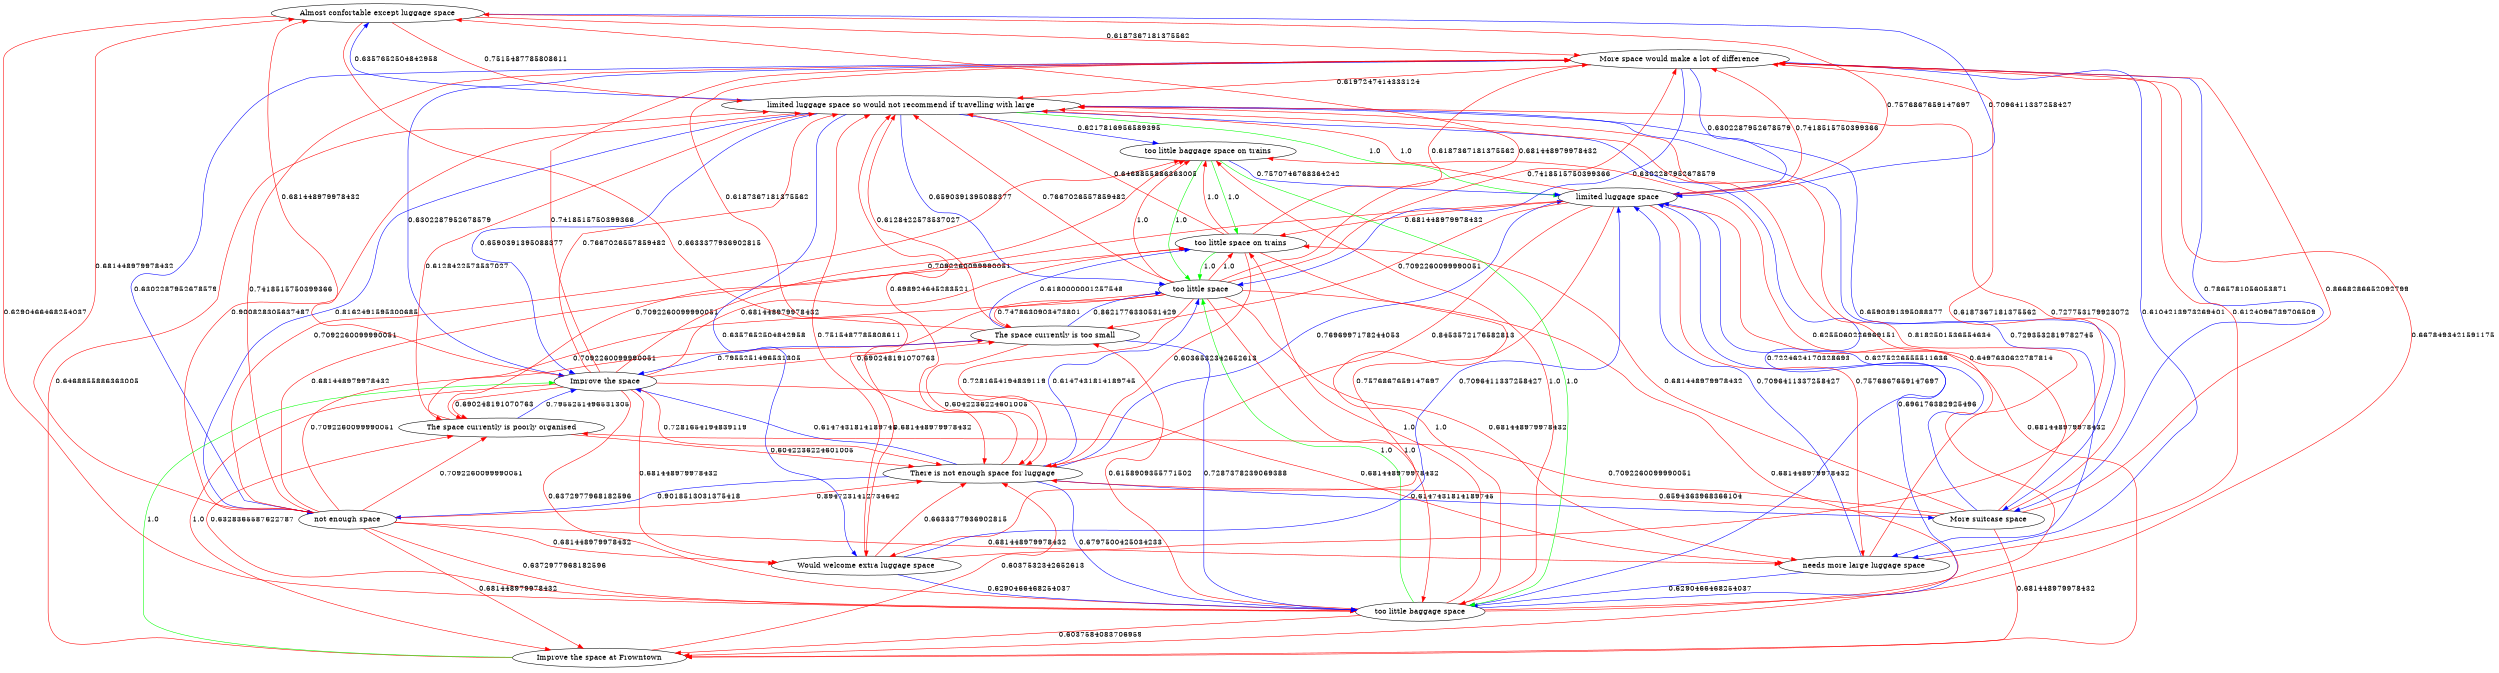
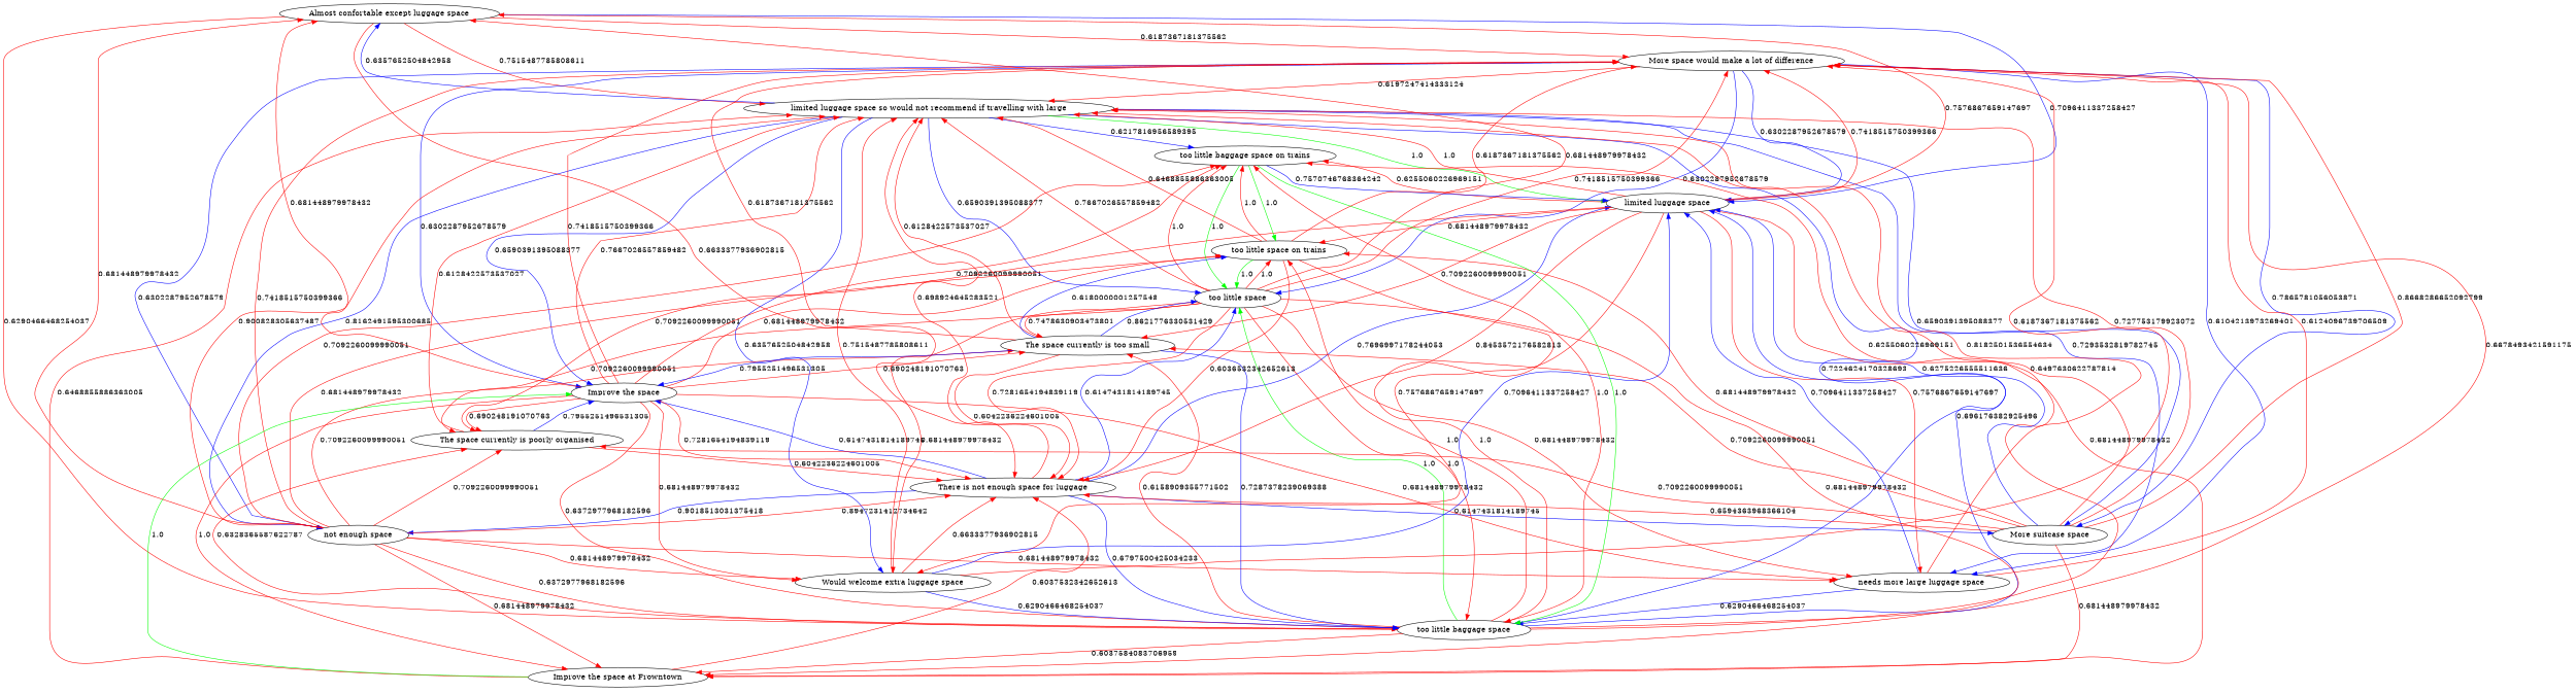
  digraph {
    edge [color=red]
    "Almost confortable except luggage space"
    "More space would make a lot of difference"
    "There is not enough space for luggage"
    "limited luggage space so would not recommend if travelling with large"
    "limited luggage space"
    "too little baggage space"
    "Improve the space"
    "needs more large luggage space"
    "More suitcase space"
    "not enough space"
    "too little space"
    "Would welcome extra luggage space"
    "too little baggage space on trains"
    "Improve the space at Frowntown"
    "The space currently is poorly organised"
    "The space currently is too small"
    "too little space on trains"
    "Almost confortable except luggage space" -> "More space would make a lot of difference" [label=0.6187367181375562]
    "Almost confortable except luggage space" -> "There is not enough space for luggage" [label=0.6633377936902815]
    "Almost confortable except luggage space" -> "limited luggage space so would not recommend if travelling with large" [label=0.7515487785808611]
    "Almost confortable except luggage space" -> "limited luggage space" [color=blue label=0.7096411337258427]
    "Almost confortable except luggage space" -> "too little baggage space" [label=0.6290466468254037]
    "More space would make a lot of difference" -> "limited luggage space so would not recommend if travelling with large" [label=0.6197247414333124]
    "More space would make a lot of difference" -> "limited luggage space" [color=blue label=0.6302287952678579]
    "More space would make a lot of difference" -> "Improve the space" [color=blue label=0.6302287952678579]
    "More space would make a lot of difference" -> "needs more large luggage space" [color=blue label=0.6104213973269401]
    "More space would make a lot of difference" -> "More suitcase space" [color=blue label=0.7865781056053871]
    "More space would make a lot of difference" -> "not enough space" [color=blue label=0.6302287952678579]
    "More space would make a lot of difference" -> "too little space" [color=blue label=0.6302287952678579]
    "There is not enough space for luggage" -> "limited luggage space so would not recommend if travelling with large" [label=0.698924645283521]
    "There is not enough space for luggage" -> "limited luggage space" [color=blue label=0.7696997178244053]
    "There is not enough space for luggage" -> "too little baggage space" [color=blue label=0.6797500425034233]
    "There is not enough space for luggage" -> "Improve the space" [color=blue label=0.6147431814189745]
    "There is not enough space for luggage" -> "More suitcase space" [color=blue label=0.6147431814189745]
    "There is not enough space for luggage" -> "not enough space" [color=blue label=0.9018513031375418]
    "There is not enough space for luggage" -> "too little space" [color=blue label=0.6147431814189745]
    "limited luggage space so would not recommend if travelling with large" -> "Almost confortable except luggage space" [color=blue label=0.6357652504842958]
    "limited luggage space so would not recommend if travelling with large" -> "limited luggage space" [color=green label=1.0]
    "limited luggage space so would not recommend if travelling with large" -> "too little baggage space" [color=blue label=0.7224624170328693]
    "limited luggage space so would not recommend if travelling with large" -> "Improve the space" [color=blue label=0.6590391395088377]
    "limited luggage space so would not recommend if travelling with large" -> "needs more large luggage space" [color=blue label=0.7293532819782745]
    "limited luggage space so would not recommend if travelling with large" -> "More suitcase space" [color=blue label=0.6590391395088377]
    "limited luggage space so would not recommend if travelling with large" -> "not enough space" [color=blue label=0.8162491595300685]
    "limited luggage space so would not recommend if travelling with large" -> "too little space" [color=blue label=0.6590391395088377]
    "limited luggage space so would not recommend if travelling with large" -> "Would welcome extra luggage space" [color=blue label=0.6357652504842958]
    "limited luggage space so would not recommend if travelling with large" -> "too little baggage space on trains" [color=blue label=0.6217816956589395]
    "limited luggage space" -> "Almost confortable except luggage space" [label=0.7576867659147697]
    "limited luggage space" -> "More space would make a lot of difference" [label=0.7418515750399366]
    "limited luggage space" -> "There is not enough space for luggage" [label=0.8453572176582813]
    "limited luggage space" -> "limited luggage space so would not recommend if travelling with large" [label=1.0]
    "limited luggage space" -> "needs more large luggage space" [label=0.7576867659147697]
    "limited luggage space" -> "Would welcome extra luggage space" [label=0.7576867659147697]
+   "limited luggage space" -> "too little baggage space on trains" [label=0.6255060226969151]
    "limited luggage space" -> "Improve the space at Frowntown" [label=0.681448979978432]
    "limited luggage space" -> "The space currently is poorly organised" [label=0.7092260099990051]
    "limited luggage space" -> "The space currently is too small" [label=0.7092260099990051]
    "limited luggage space" -> "too little space on trains" [label=0.681448979978432]
    "too little baggage space" -> "More space would make a lot of difference" [label=0.6678493421591175]
    "too little baggage space" -> "limited luggage space so would not recommend if travelling with large" [label=0.6497630622787814]
    "too little baggage space" -> "limited luggage space" [color=blue label=0.696176382925496]
    "too little baggage space" -> "too little space" [color=green label=1.0]
    "too little baggage space" -> "too little baggage space on trains" [label=1.0]
    "too little baggage space" -> "Improve the space at Frowntown" [label=0.6037584083706959]
    "too little baggage space" -> "The space currently is poorly organised" [label=0.6328365587622787]
    "too little baggage space" -> "The space currently is too small" [label=0.6158909355771502]
    "too little baggage space" -> "too little space on trains" [label=1.0]
    "Improve the space" -> "Almost confortable except luggage space" [label=0.681448979978432]
    "Improve the space" -> "More space would make a lot of difference" [label=0.7418515750399366]
    "Improve the space" -> "There is not enough space for luggage" [label=0.7281654194839119]
    "Improve the space" -> "limited luggage space so would not recommend if travelling with large" [label=0.7667026557859482]
    "Improve the space" -> "too little baggage space" [label=0.6372977968182596]
    "Improve the space" -> "needs more large luggage space" [label=0.681448979978432]
    "Improve the space" -> "Would welcome extra luggage space" [label=0.681448979978432]
    "Improve the space" -> "too little baggage space on trains" [label=0.7092260099990051]
    "Improve the space" -> "Improve the space at Frowntown" [label=1.0]
    "Improve the space" -> "The space currently is poorly organised" [label=0.690248191070763]
    "Improve the space" -> "The space currently is too small" [label=0.690248191070763]
    "Improve the space" -> "too little space on trains" [label=0.681448979978432]
    "needs more large luggage space" -> "More space would make a lot of difference" [label=0.6124096739706509]
    "needs more large luggage space" -> "limited luggage space so would not recommend if travelling with large" [label=0.8182501536554634]
    "needs more large luggage space" -> "limited luggage space" [color=blue label=0.7096411337258427]
    "needs more large luggage space" -> "too little baggage space" [color=blue label=0.6290466468254037]
    "More suitcase space" -> "More space would make a lot of difference" [label=0.8668286652092799]
    "More suitcase space" -> "There is not enough space for luggage" [label=0.6594363968366104]
    "More suitcase space" -> "limited luggage space so would not recommend if travelling with large" [label=0.727753179923072]
    "More suitcase space" -> "limited luggage space" [color=blue label=0.6275226555511636]
    "More suitcase space" -> "too little baggage space on trains" [label=0.6255060226969151]
    "More suitcase space" -> "Improve the space at Frowntown" [label=0.681448979978432]
    "More suitcase space" -> "The space currently is poorly organised" [label=0.7092260099990051]
+   "More suitcase space" -> "The space currently is too small" [label=0.7092260099990051]
    "More suitcase space" -> "too little space on trains" [label=0.681448979978432]
    "not enough space" -> "Almost confortable except luggage space" [label=0.681448979978432]
    "not enough space" -> "More space would make a lot of difference" [label=0.7418515750399366]
    "not enough space" -> "There is not enough space for luggage" [label=0.8947231412734642]
    "not enough space" -> "limited luggage space so would not recommend if travelling with large" [label=0.900828305637487]
    "not enough space" -> "too little baggage space" [label=0.6372977968182596]
    "not enough space" -> "needs more large luggage space" [label=0.681448979978432]
    "not enough space" -> "Would welcome extra luggage space" [label=0.681448979978432]
    "not enough space" -> "too little baggage space on trains" [label=0.7092260099990051]
    "not enough space" -> "Improve the space at Frowntown" [label=0.681448979978432]
    "not enough space" -> "The space currently is poorly organised" [label=0.7092260099990051]
    "not enough space" -> "The space currently is too small" [label=0.7092260099990051]
    "not enough space" -> "too little space on trains" [label=0.681448979978432]
    "too little space" -> "Almost confortable except luggage space" [label=0.681448979978432]
    "too little space" -> "More space would make a lot of difference" [label=0.7418515750399366]
    "too little space" -> "There is not enough space for luggage" [label=0.7281654194839119]
    "too little space" -> "limited luggage space so would not recommend if travelling with large" [label=0.7667026557859482]
    "too little space" -> "too little baggage space" [label=1.0]
    "too little space" -> "needs more large luggage space" [label=0.681448979978432]
    "too little space" -> "Would welcome extra luggage space" [label=0.681448979978432]
    "too little space" -> "too little baggage space on trains" [label=1.0]
    "too little space" -> "Improve the space at Frowntown" [label=0.681448979978432]
    "too little space" -> "The space currently is poorly organised" [label=0.7092260099990051]
    "too little space" -> "The space currently is too small" [label=0.7478630903473801]
    "too little space" -> "too little space on trains" [label=1.0]
    "Would welcome extra luggage space" -> "More space would make a lot of difference" [label=0.6187367181375562]
    "Would welcome extra luggage space" -> "There is not enough space for luggage" [label=0.6633377936902815]
    "Would welcome extra luggage space" -> "limited luggage space so would not recommend if travelling with large" [label=0.7515487785808611]
    "Would welcome extra luggage space" -> "limited luggage space" [color=blue label=0.7096411337258427]
    "Would welcome extra luggage space" -> "too little baggage space" [color=blue label=0.6290466468254037]
    "too little baggage space on trains" -> "limited luggage space" [color=blue label=0.7570746768364242]
    "too little baggage space on trains" -> "too little baggage space" [color=green label=1.0]
    "too little baggage space on trains" -> "too little space" [color=green label=1.0]
    "too little baggage space on trains" -> "too little space on trains" [color=green label=1.0]
    "Improve the space at Frowntown" -> "There is not enough space for luggage" [label=0.6037532342652613]
    "Improve the space at Frowntown" -> "limited luggage space so would not recommend if travelling with large" [label=0.6468855886363005]
    "Improve the space at Frowntown" -> "Improve the space" [color=green label=1.0]
    "The space currently is poorly organised" -> "There is not enough space for luggage" [label=0.6042236224601005]
    "The space currently is poorly organised" -> "limited luggage space so would not recommend if travelling with large" [label=0.6128422573537027]
    "The space currently is poorly organised" -> "Improve the space" [color=blue label=0.7955251496531305]
    "The space currently is too small" -> "More space would make a lot of difference" [label=0.6187367181375562]
    "The space currently is too small" -> "There is not enough space for luggage" [label=0.6042236224601005]
    "The space currently is too small" -> "limited luggage space so would not recommend if travelling with large" [label=0.6128422573537027]
    "The space currently is too small" -> "too little baggage space" [color=blue label=0.7287378239069388]
    "The space currently is too small" -> "Improve the space" [color=blue label=0.7955251496531305]
    "The space currently is too small" -> "too little space" [color=blue label=0.8621776330531429]
    "The space currently is too small" -> "too little space on trains" [color=blue label=0.6180000001257548]
    "too little space on trains" -> "More space would make a lot of difference" [label=0.6187367181375562]
    "too little space on trains" -> "There is not enough space for luggage" [label=0.6036532342652613]
    "too little space on trains" -> "limited luggage space so would not recommend if travelling with large" [label=0.6468855886363005]
    "too little space on trains" -> "too little baggage space" [label=1.0]
    "too little space on trains" -> "too little space" [color=green label=1.0]
    "too little space on trains" -> "too little baggage space on trains" [label=1.0]
  }
